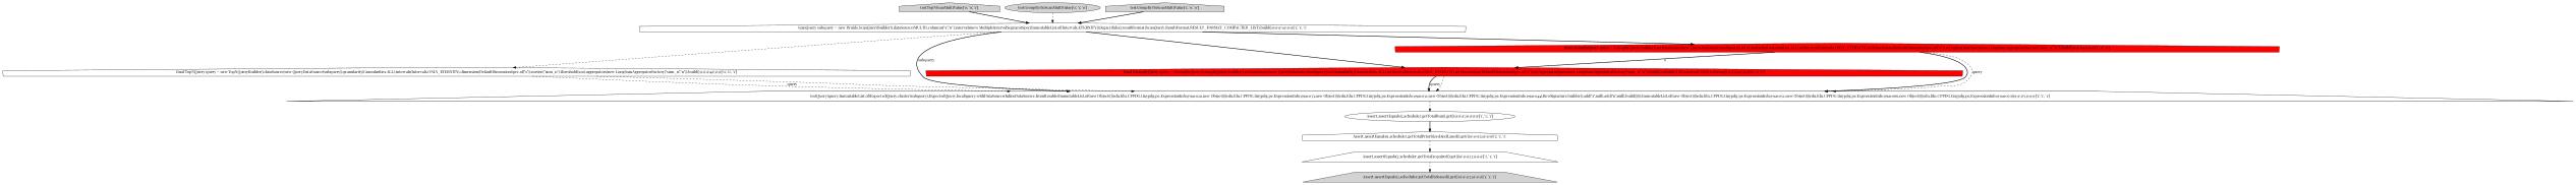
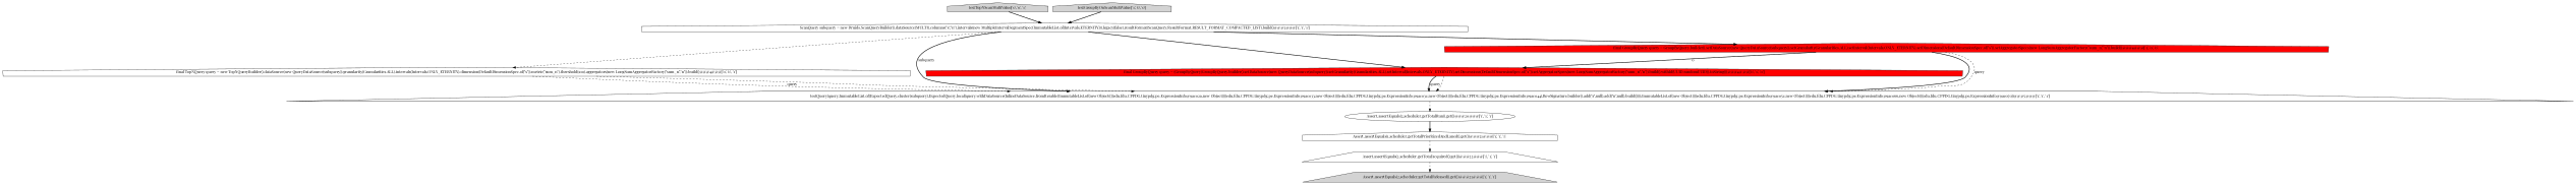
  digraph {
    fontname="Playfair Display"
    node [fillcolor=white shape=house style=filled fontname="Playfair Display"]
    edge [style=bold fontname="Playfair Display"]
    n1 [label="Assert.assertEquals(2,scheduler.getTotalRun().get())@@@20@@@['1', '1', '1']" shape=ellipse]
    n2 [label="Assert.assertEquals(1,scheduler.getTotalPrioritizedAndLaned().get())@@@21@@@['1', '1', '1']"]
    n3 [label="Assert.assertEquals(2,scheduler.getTotalAcquired().get())@@@22@@@['1', '1', '1']" shape=trapezium]
    n4 [fillcolor=lightgray label="Assert.assertEquals(2,scheduler.getTotalReleased().get())@@@23@@@['1', '1', '1']" shape=trapezium]
    n5 [fillcolor=lightgray label="testTopNScanMultiValue['0', '0', '1']"]
    n6 [label="ScanQuery subquery = new Druids.ScanQueryBuilder().dataSource(MULTI).columns(\"s\",\"n\").intervals(new MultipleIntervalSegmentSpec(ImmutableList.of(Intervals.ETERNITY))).legacy(false).resultFormat(ScanQuery.ResultFormat.RESULT_FORMAT_COMPACTED_LIST).build()@@@3@@@['1', '1', '1']"]
    n7 [label="final TopNQuery query = new TopNQueryBuilder().dataSource(new QueryDataSource(subquery)).granularity(Granularities.ALL).intervals(Intervals.ONLY_ETERNITY).dimension(DefaultDimensionSpec.of(\"s\")).metric(\"sum_n\").threshold(100).aggregators(new LongSumAggregatorFactory(\"sum_n\",\"n\")).build()@@@4@@@['0', '0', '1']"]
    n8 [label="testQuery(query,ImmutableList.of(ExpectedQuery.cluster(subquery),ExpectedQuery.local(query.withDataSource(InlineDataSource.fromIterable(ImmutableList.of(new Object((((edu.fdu.CPPDG.tinypdg.pe.ExpressionInfo@9ac02a,new Object((((edu.fdu.CPPDG.tinypdg.pe.ExpressionInfo@9ac033,new Object((((edu.fdu.CPPDG.tinypdg.pe.ExpressionInfo@9ac03c,new Object((((edu.fdu.CPPDG.tinypdg.pe.ExpressionInfo@9ac044),RowSignature.builder().add(\"s\",null).add(\"n\",null).build())))),ImmutableList.of(new Object((((edu.fdu.CPPDG.tinypdg.pe.ExpressionInfo@9ac05c,new Object((((edu.fdu.CPPDG.tinypdg.pe.ExpressionInfo@9ac066,new Object((((edu.fdu.CPPDG.tinypdg.pe.ExpressionInfo@9ac070))@@@5@@@['1', '1', '1']" shape=trapezium]
-   n9 [fillcolor=lightgray label="testGroupByOnScanMultiValue['0', '1', '0']" shape=ellipse]
    n10 [fillcolor=red label="final GroupByQuery query = (GroupByQuery)GroupByQuery.builder().setDataSource(new QueryDataSource(subquery)).setGranularity(Granularities.ALL).setInterval(Intervals.ONLY_ETERNITY).setDimensions(DefaultDimensionSpec.of(\"s\")).setAggregatorSpecs(new LongSumAggregatorFactory(\"sum_n\",\"n\")).build().withId(UUID.randomUUID().toString())@@@4@@@['0', '1', '0']"]
    n11 [fillcolor=red label="final GroupByQuery query = GroupByQuery.builder().setDataSource(new QueryDataSource(subquery)).setGranularity(Granularities.ALL).setInterval(Intervals.ONLY_ETERNITY).setDimensions(DefaultDimensionSpec.of(\"s\")).setAggregatorSpecs(new LongSumAggregatorFactory(\"sum_n\",\"n\")).build()@@@4@@@['1', '0', '0']"]
    n12 [fillcolor=lightgray label="testGroupByOnScanMultiValue['1', '0', '0']"]
    n1 -> n2
    n2 -> n3 [style=dashed]
    n3 -> n4 [style=dashed]
    n5 -> n6
    n6 -> n7 [style=dashed]
    n6 -> n8 [label=subquery]
    n6 -> n10
    n6 -> n11
    n7 -> n8 [label=query style=dashed]
    n7 -> n8 [style=dashed]
    n8 -> n1 [style=dashed]
-   n9 -> n6 [style=dashed]
    n10 -> n8 [label=query]
    n10 -> n8 [style=dashed]
    n11 -> n8
    n11 -> n8 [label=query style=dashed]
    n11 -> n10 [label=0]
    n12 -> n6
  }
